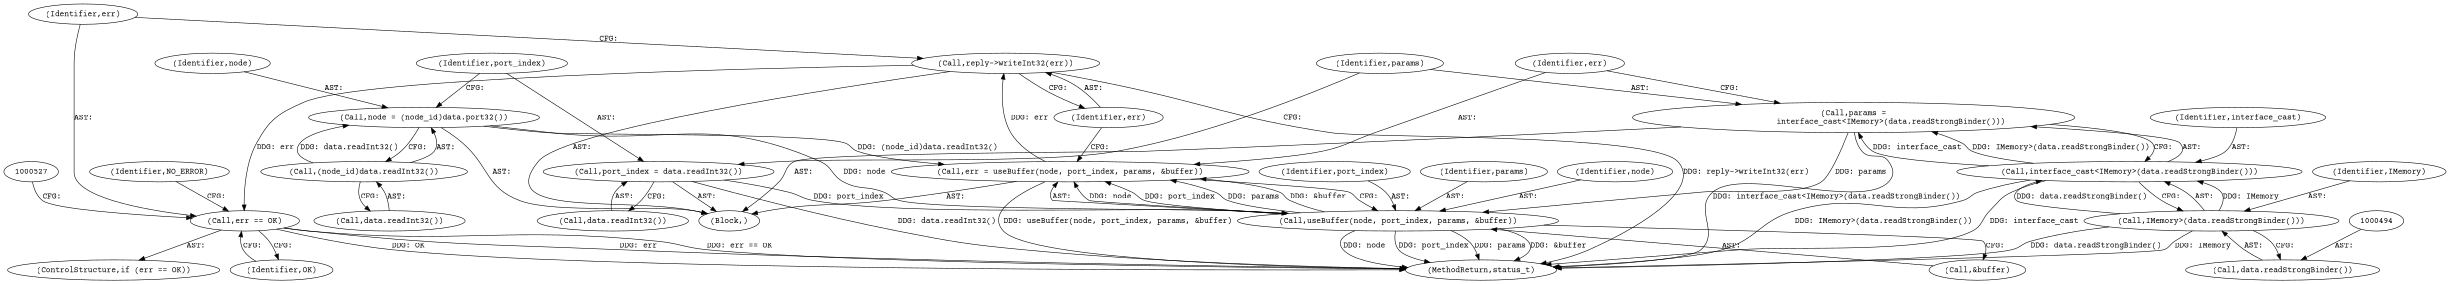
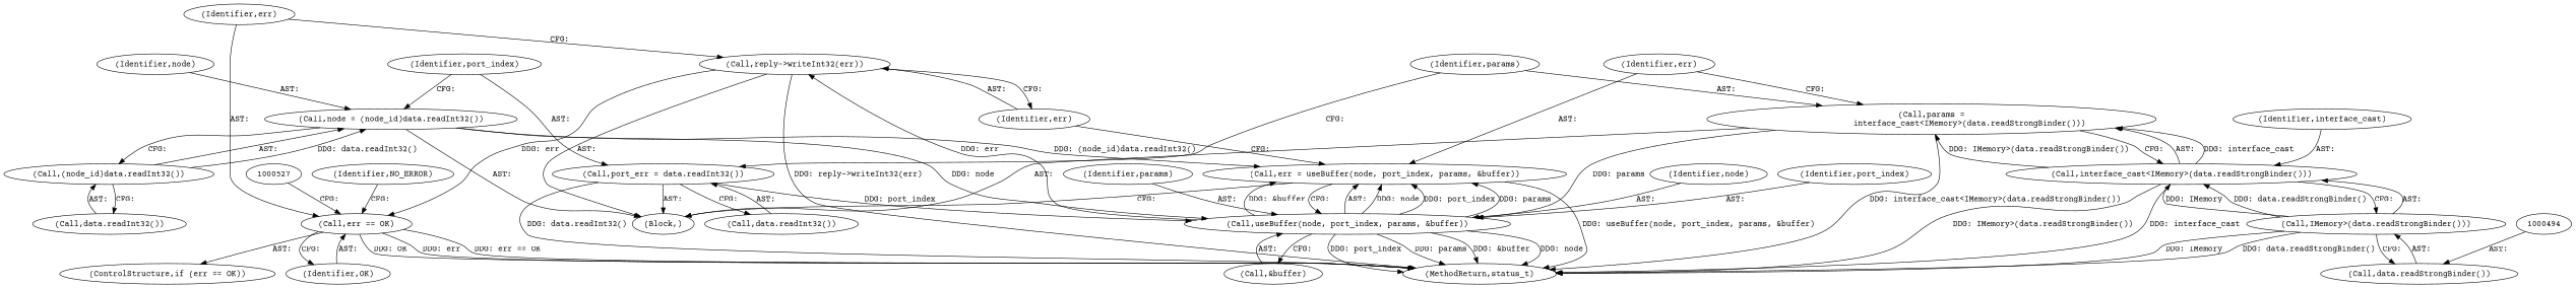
  digraph {
    fontname="Courier Prime"
    node [fontname="Courier Prime"]
    edge [fontname="Courier Prime"]
    n1 [label="(Call,reply->writeInt32(err))"]
    n2 [label="(Call,err == OK)"]
    n3 [label="(Identifier,err)"]
    n4 [label="(Block,)"]
    n5 [label="(MethodReturn,status_t)"]
    n6 [label="(ControlStructure,if (err == OK))"]
    n7 [label="(Identifier,OK)"]
    n8 [label="(Call,err = useBuffer(node, port_index, params, &buffer))"]
    n9 [label="(Call,useBuffer(node, port_index, params, &buffer))"]
    n10 [label="(Call,&buffer)"]
-   n11 [label="(Call,node = (node_id)data.port32())"]
+   n11 [label="(Call,node = (node_id)data.readInt32())"]
    n12 [label="(Call,(node_id)data.readInt32())"]
    n13 [label="(Call,data.readInt32())"]
-   n14 [label="(Call,port_index = data.readInt32())"]
+   n14 [label="(Call,port_err = data.readInt32())"]
    n15 [label="(Call,data.readInt32())"]
    n16 [label="(Call,params =\n                interface_cast<IMemory>(data.readStrongBinder()))"]
    n17 [label="(Call,interface_cast<IMemory>(data.readStrongBinder()))"]
    n18 [label="(Call,IMemory>(data.readStrongBinder()))"]
    n19 [label="(Call,data.readStrongBinder())"]
    n20 [label="(Identifier,port_index)"]
    n21 [label="(Identifier,NO_ERROR)"]
    n22 [label="(Identifier,node)"]
-   n23 [label="(Identifier,IMemory)"]
    n24 [label="(Identifier,err)"]
    n25 [label="(Identifier,err)"]
    n26 [label="(Identifier,node)"]
    n27 [label="(Identifier,params)"]
    n28 [label="(Identifier,interface_cast)"]
    n29 [label="(Identifier,port_index)"]
    n30 [label="(Identifier,params)"]
    1000494
    1000527
    n1 -> n2 [label="DDG: err"]
    n1 -> n3 [label="CFG: "]
    n1 -> n4 [label="AST: "]
    n1 -> n5 [label="DDG: reply->writeInt32(err)"]
    n2 -> n5 [label="DDG: err"]
    n2 -> n5 [label="DDG: err == OK"]
    n2 -> n5 [label="DDG: OK"]
    n2 -> n6 [label="AST: "]
    n2 -> n7 [label="CFG: "]
    n3 -> n1 [label="AST: "]
    n3 -> n8 [label="CFG: "]
-   n7 -> n2 [label="CFG: "]
-   n8 -> n1 [label="DDG: err"]
-   n8 -> n4 [label="AST: "]
+   n7 -> n2 [label="AST: "]
+   n9 -> n1 [label="DDG: err"]
+   n8 -> n4 [label="CFG: "]
    n8 -> n5 [label="DDG: useBuffer(node, port_index, params, &buffer)"]
    n8 -> n9 [label="CFG: "]
    n9 -> n5 [label="DDG: node"]
    n9 -> n5 [label="DDG: port_index"]
    n9 -> n5 [label="DDG: params"]
    n9 -> n5 [label="DDG: &buffer"]
    n9 -> n8 [label="AST: "]
    n9 -> n8 [label="DDG: node"]
    n9 -> n8 [label="DDG: port_index"]
    n9 -> n8 [label="DDG: params"]
    n9 -> n8 [label="DDG: &buffer"]
    n9 -> n10 [label="CFG: "]
    n10 -> n9 [label="AST: "]
    n11 -> n4 [label="AST: "]
    n11 -> n8 [label="DDG: (node_id)data.readInt32()"]
    n11 -> n9 [label="DDG: node"]
    n11 -> n12 [label="CFG: "]
    n12 -> n11 [label="AST: "]
    n12 -> n11 [label="DDG: data.readInt32()"]
    n12 -> n13 [label="CFG: "]
    n13 -> n12 [label="AST: "]
    n14 -> n4 [label="AST: "]
    n14 -> n5 [label="DDG: data.readInt32()"]
    n14 -> n9 [label="DDG: port_index"]
    n14 -> n15 [label="CFG: "]
    n15 -> n14 [label="AST: "]
    n16 -> n4 [label="AST: "]
    n16 -> n5 [label="DDG: interface_cast<IMemory>(data.readStrongBinder())"]
    n16 -> n9 [label="DDG: params"]
    n16 -> n17 [label="CFG: "]
    n17 -> n5 [label="DDG: IMemory>(data.readStrongBinder())"]
    n17 -> n5 [label="DDG: interface_cast"]
    n17 -> n16 [label="AST: "]
    n17 -> n16 [label="DDG: interface_cast"]
    n17 -> n16 [label="DDG: IMemory>(data.readStrongBinder())"]
    n17 -> n18 [label="CFG: "]
    n18 -> n5 [label="DDG: IMemory"]
    n18 -> n5 [label="DDG: data.readStrongBinder()"]
    n18 -> n17 [label="AST: "]
    n18 -> n17 [label="DDG: IMemory"]
    n18 -> n17 [label="DDG: data.readStrongBinder()"]
    n18 -> n19 [label="CFG: "]
    n19 -> n18 [label="AST: "]
    n20 -> n11 [label="CFG: "]
    n20 -> n14 [label="AST: "]
    n21 -> n2 [label="CFG: "]
    n22 -> n11 [label="AST: "]
-   n23 -> n18 [label="AST: "]
    n24 -> n1 [label="CFG: "]
    n24 -> n2 [label="AST: "]
    n25 -> n8 [label="AST: "]
    n25 -> n16 [label="CFG: "]
    n26 -> n9 [label="AST: "]
    n27 -> n14 [label="CFG: "]
    n27 -> n16 [label="AST: "]
    n28 -> n17 [label="AST: "]
    n29 -> n9 [label="AST: "]
    n30 -> n9 [label="AST: "]
    1000494 -> n19 [label="AST: "]
    1000527 -> n2 [label="CFG: "]
  }
